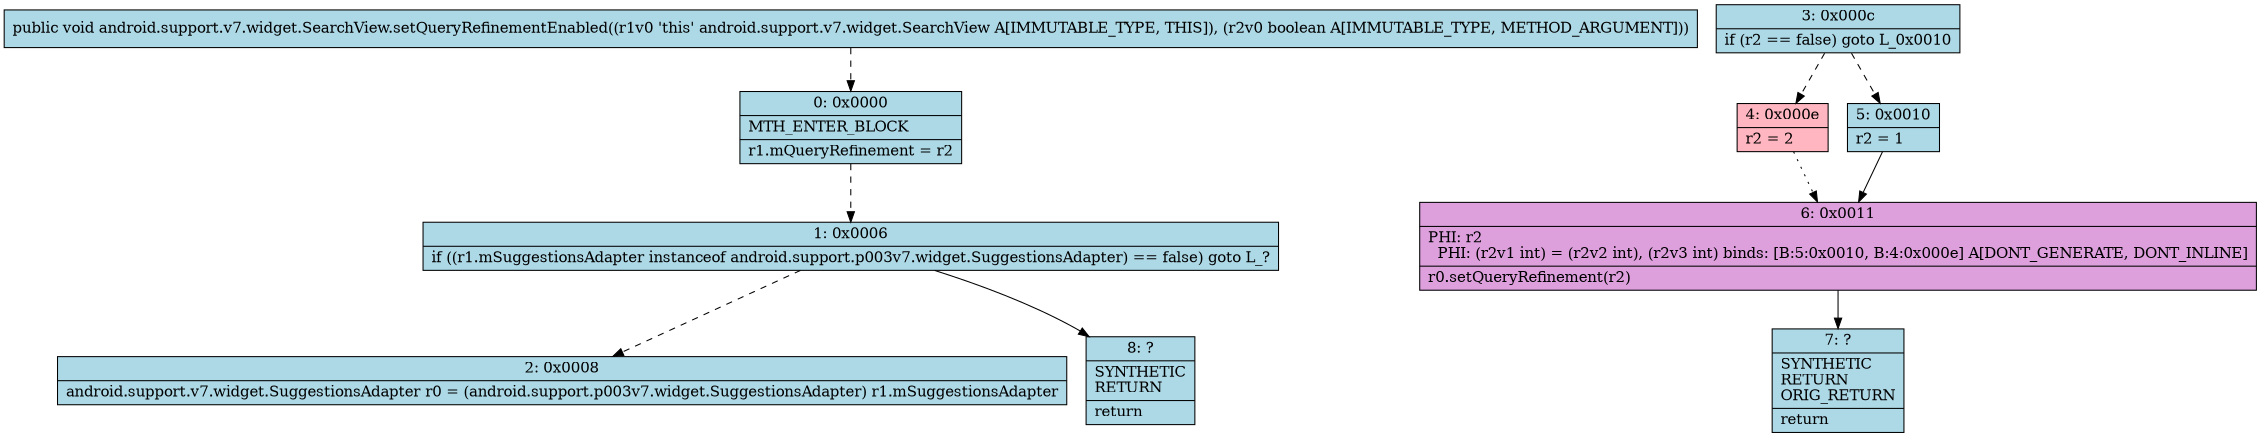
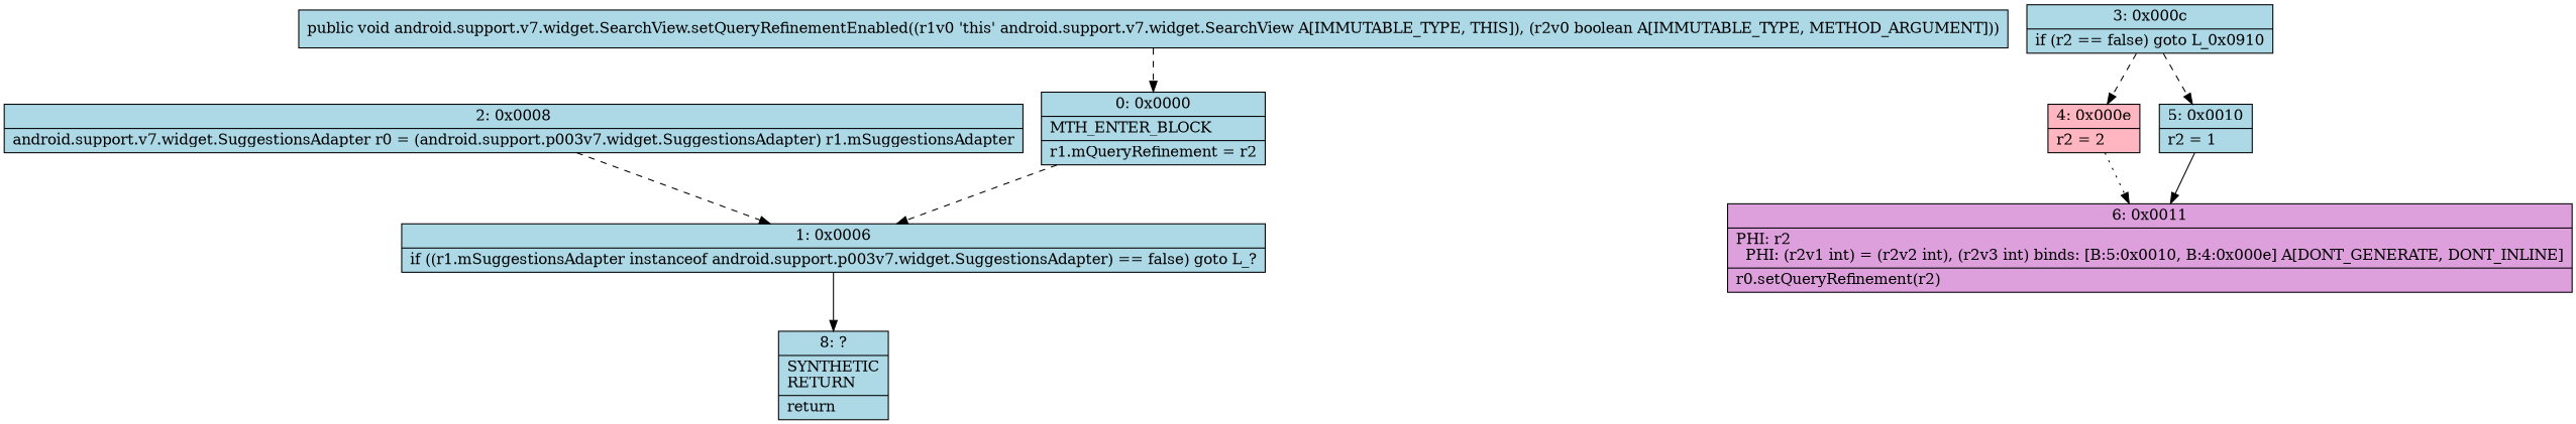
  digraph {
    node [fillcolor=lightblue shape=record style=filled]
    edge [style=dashed]
    n1 [label="{0\:\ 0x0000|MTH_ENTER_BLOCK\l|r1.mQueryRefinement = r2\l}"]
    n2 [label="{1\:\ 0x0006|if ((r1.mSuggestionsAdapter instanceof android.support.p003v7.widget.SuggestionsAdapter) == false) goto L_?\l}"]
    n3 [label="{2\:\ 0x0008|android.support.v7.widget.SuggestionsAdapter r0 = (android.support.p003v7.widget.SuggestionsAdapter) r1.mSuggestionsAdapter\l}"]
    n4 [label="{8\:\ ?|SYNTHETIC\lRETURN\l|return\l}"]
-   n5 [label="{3\:\ 0x000c|if (r2 == false) goto L_0x0010\l}"]
+   n5 [label="{3\:\ 0x000c|if (r2 == false) goto L_0x0910\l}"]
    n6 [fillcolor=lightpink label="{4\:\ 0x000e|r2 = 2\l}"]
    n7 [label="{5\:\ 0x0010|r2 = 1\l}"]
    n8 [fillcolor=plum label="{6\:\ 0x0011|PHI: r2 \l  PHI: (r2v1 int) = (r2v2 int), (r2v3 int) binds: [B:5:0x0010, B:4:0x000e] A[DONT_GENERATE, DONT_INLINE]\l|r0.setQueryRefinement(r2)\l}"]
-   n9 [label="{7\:\ ?|SYNTHETIC\lRETURN\lORIG_RETURN\l|return\l}"]
    n10 [label="{public void android.support.v7.widget.SearchView.setQueryRefinementEnabled((r1v0 'this' android.support.v7.widget.SearchView A[IMMUTABLE_TYPE, THIS]), (r2v0 boolean A[IMMUTABLE_TYPE, METHOD_ARGUMENT])) }"]
    n1 -> n2
-   n2 -> n3
+   n3 -> n2
    n2 -> n4 [style=solid]
    n5 -> n6
    n5 -> n7
    n6 -> n8 [style=dotted]
    n7 -> n8 [style=solid]
-   n8 -> n9 [style=solid]
    n10 -> n1
  }
